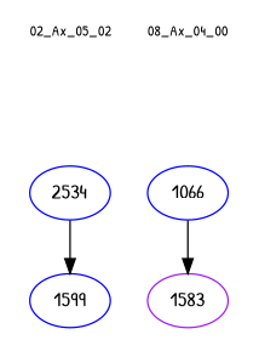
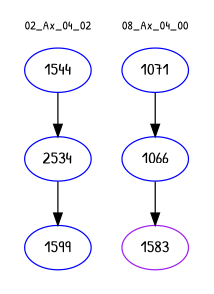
  digraph {
    fontname="Patrick Hand"
    node [color=blue fontname="Patrick Hand"]
    edge [color=black fontname="Patrick Hand"]
+   n1 [label=1544]
    n2 [label=2534]
    n3 [label=1599]
+   n4 [label=1071]
    n5 [label=1066]
    n6 [color=purple label=1583]
    subgraph cluster_1 {
      color=white
      fontsize=10
-     label="02_Ax_05_02"
+     label="02_Ax_04_02"
+     n1
      n2
      n3
    }
    subgraph cluster_2 {
      color=white
      fontsize=10
      label="08_Ax_04_00"
+     n4
      n5
      n6
    }
+   n1 -> n2
    n2 -> n3
+   n4 -> n5
    n5 -> n6
  }
